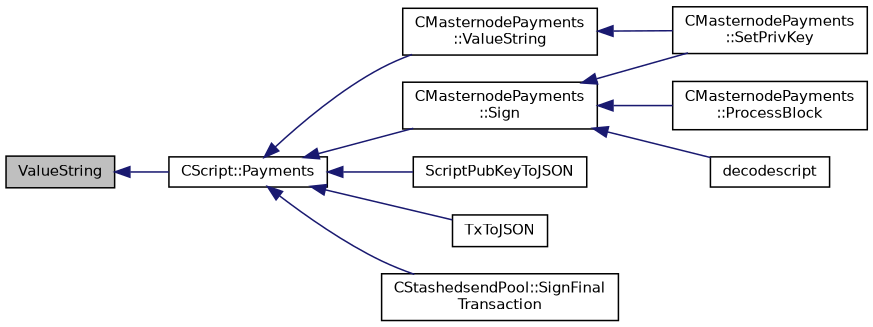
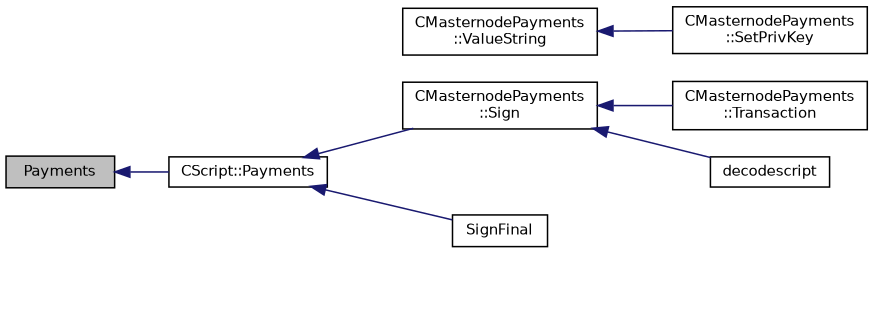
  digraph {
    rankdir=LR
    node [color=black fillcolor=white fontname=Helvetica fontsize=10 shape=record style=filled]
    edge [color=midnightblue dir=back fontname=Helvetica fontsize=10 labelfontname=Helvetica labelfontsize=10 style=solid]
-   n1 [fillcolor=grey75 fontcolor=black height=0.2 label=ValueString width=0.4]
+   n1 [fillcolor=grey75 fontcolor=black height=0.2 label=Payments width=0.4]
    n2 [height=0.2 label="CScript::Payments" width=0.4]
    n3 [height=0.2 label="CMasternodePayments\l::ValueString" width=0.4]
    n4 [height=0.2 label="CMasternodePayments\l::Sign" width=0.4]
-   n5 [height=0.2 label=ScriptPubKeyToJSON width=0.4]
-   n6 [height=0.2 label=TxToJSON width=0.4]
-   n7 [height=0.2 label="CStashedsendPool::SignFinal\lTransaction" width=0.4]
+   n6 [height=0.2 label=SignFinal width=0.4]
    n8 [height=0.2 label="CMasternodePayments\l::SetPrivKey" width=0.4]
-   n9 [height=0.2 label="CMasternodePayments\l::ProcessBlock" width=0.4]
+   n9 [height=0.2 label="CMasternodePayments\l::Transaction" width=0.4]
    n10 [height=0.2 label=decodescript width=0.4]
    n1 -> n2
-   n2 -> n3
    n2 -> n4
-   n2 -> n5
    n2 -> n6
-   n2 -> n7
    n3 -> n8
-   n4 -> n8
    n4 -> n9
    n4 -> n10
  }
